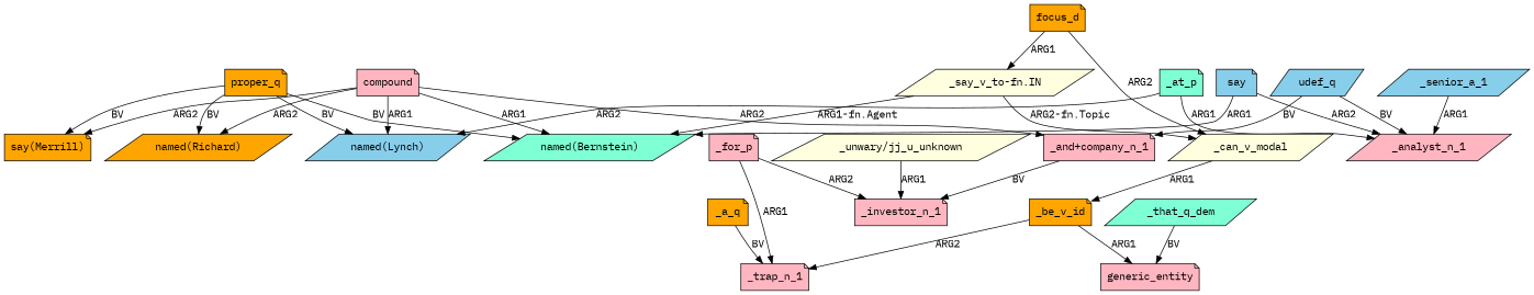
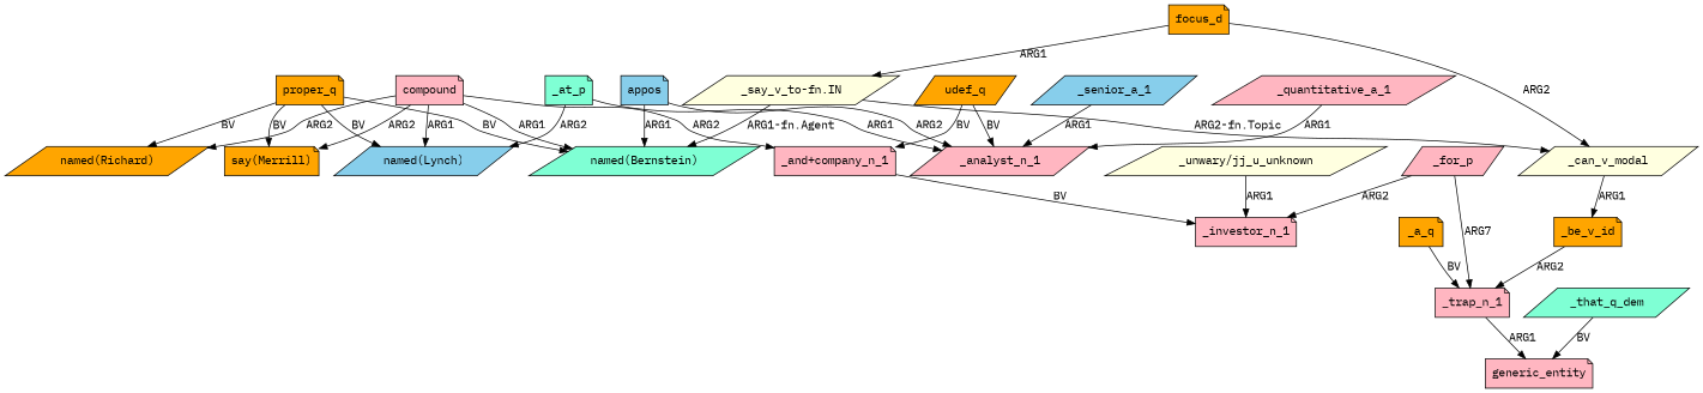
  digraph {
    fontname="IBM Plex Mono"
    node [fillcolor=lightpink fontname="IBM Plex Mono" shape=note style=filled]
    edge [fontname="IBM Plex Mono"]
-   appos [fillcolor=skyblue label=say]
+   appos [fillcolor=skyblue]
    "named(Bernstein)" [fillcolor=aquamarine shape=parallelogram]
    _analyst_n_1 [shape=parallelogram]
    _a_q [fillcolor=orange]
    _trap_n_1
    compound
    "named(Lynch)" [fillcolor=skyblue shape=parallelogram]
    "named(Richard)" [fillcolor=orange shape=parallelogram]
    n9 [fillcolor=orange label="say(Merrill)"]
    "_and+company_n_1"
    _investor_n_1
    proper_q [fillcolor=orange]
    "_unwary/jj_u_unknown" [fillcolor=lightyellow shape=parallelogram]
-   udef_q [fillcolor=skyblue shape=parallelogram]
+   udef_q [fillcolor=orange shape=parallelogram]
    _that_q_dem [fillcolor=aquamarine shape=parallelogram]
    generic_entity
-   _for_p
+   _for_p [shape=parallelogram]
    _be_v_id [fillcolor=orange]
    _at_p [fillcolor=aquamarine]
    "_say_v_to-fn.IN" [fillcolor=lightyellow shape=parallelogram]
    _can_v_modal [fillcolor=lightyellow shape=parallelogram]
+   _quantitative_a_1 [shape=parallelogram]
    _senior_a_1 [fillcolor=skyblue shape=parallelogram]
    focus_d [fillcolor=orange]
    appos -> "named(Bernstein)" [label=ARG1]
    appos -> _analyst_n_1 [label=ARG2]
    _a_q -> _trap_n_1 [label=BV]
    compound -> "named(Bernstein)" [label=ARG1]
    compound -> "named(Lynch)" [label=ARG1]
    compound -> "named(Richard)" [label=ARG2]
    compound -> n9 [label=ARG2]
    compound -> "_and+company_n_1" [label=ARG2]
    "_and+company_n_1" -> _investor_n_1 [label=BV]
    proper_q -> "named(Bernstein)" [label=BV]
    proper_q -> "named(Lynch)" [label=BV]
    proper_q -> "named(Richard)" [label=BV]
    proper_q -> n9 [label=BV]
    "_unwary/jj_u_unknown" -> _investor_n_1 [label=ARG1]
    udef_q -> _analyst_n_1 [label=BV]
    udef_q -> "_and+company_n_1" [label=BV]
    _that_q_dem -> generic_entity [label=BV]
-   _for_p -> _trap_n_1 [label=ARG1]
+   _for_p -> _trap_n_1 [label=ARG7]
    _for_p -> _investor_n_1 [label=ARG2]
    _be_v_id -> _trap_n_1 [label=ARG2]
-   _be_v_id -> generic_entity [label=ARG1]
+   _trap_n_1 -> generic_entity [label=ARG1]
    _at_p -> _analyst_n_1 [label=ARG1]
    _at_p -> "named(Lynch)" [label=ARG2]
    "_say_v_to-fn.IN" -> "named(Bernstein)" [label="ARG1-fn.Agent"]
    "_say_v_to-fn.IN" -> _can_v_modal [label="ARG2-fn.Topic"]
    _can_v_modal -> _be_v_id [label=ARG1]
+   _quantitative_a_1 -> _analyst_n_1 [label=ARG1]
    _senior_a_1 -> _analyst_n_1 [label=ARG1]
    focus_d -> "_say_v_to-fn.IN" [label=ARG1]
    focus_d -> _can_v_modal [label=ARG2]
  }
